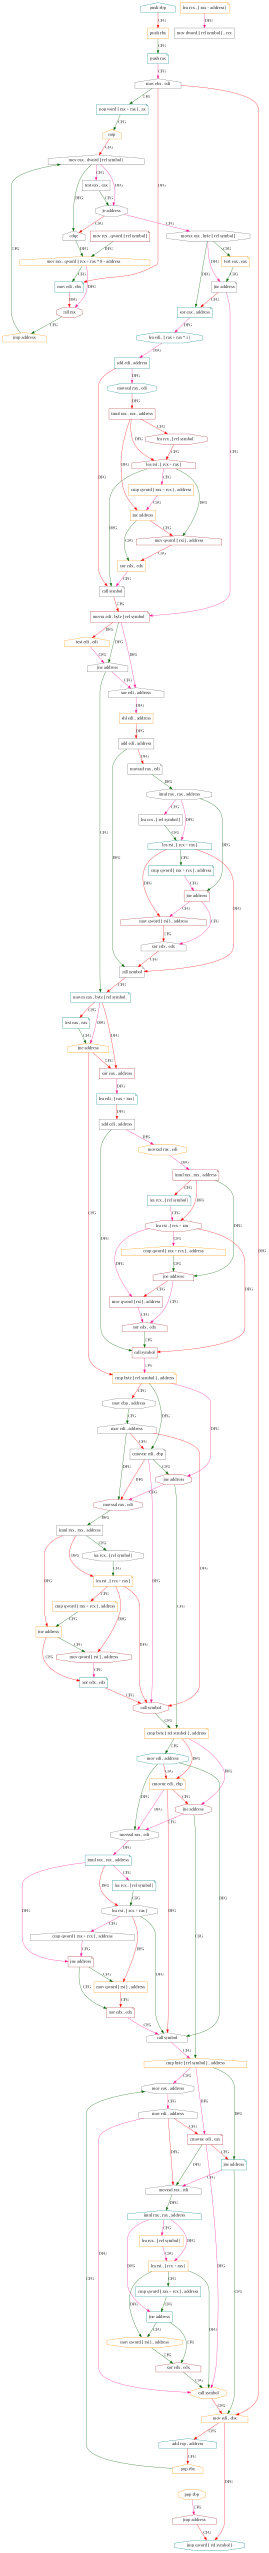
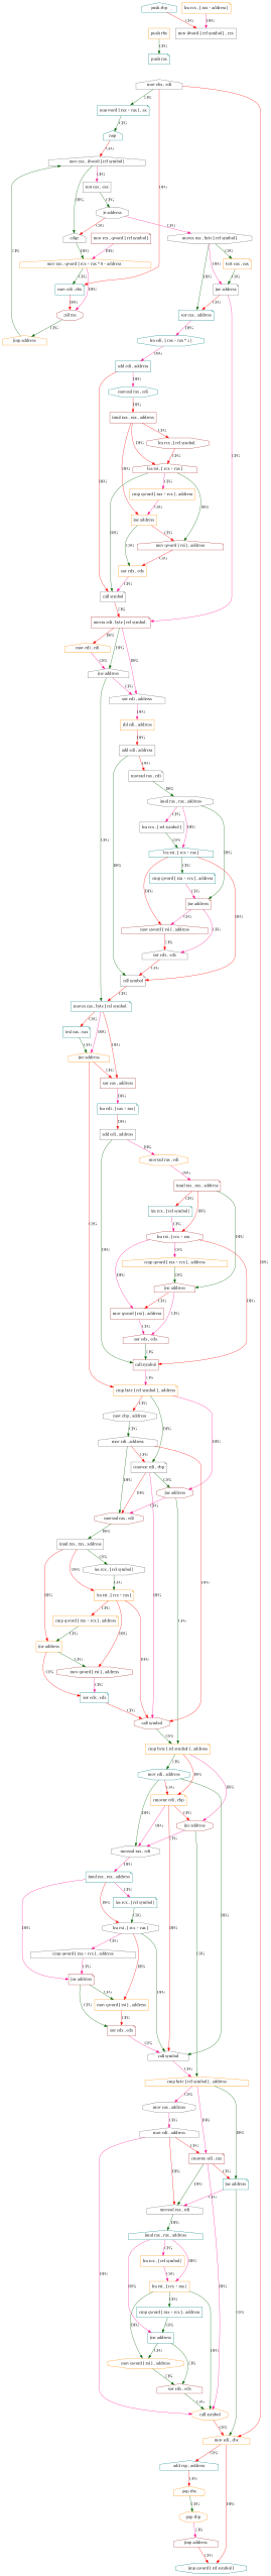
  digraph {
    fontname="Playfair Display"
    node [color=gray40 fontname="Playfair Display" shape=note]
    edge [color=darkgreen fontname="Playfair Display"]
    n1 [color=teal label="push rbp" shape=house]
    n2 [color=darkorange label="push rbx" shape=box]
    n3 [color=teal label="push rax"]
    n4 [label="mov ebx , edi" shape=house]
    n5 [color=teal label="nop word [ rax + rax ] , ax"]
    n6 [color=teal label="mov edi , ebx"]
    n7 [color=darkorange label="mov edi , ebx" shape=house]
-   n8 [color=darkorange label=nop shape=house]
+   n8 [color=teal label=nop shape=house]
    n9 [color=brown label="call rax" shape=octagon]
    n10 [color=teal label="add rsp , address" shape=house]
    n11 [color=teal label="jmp qword [ rel symbol ]" shape=octagon]
    n12 [label="mov eax , dword [ rel symbol ]" shape=house]
    n13 [label=cdqe shape=house]
    n14 [label="test eax , eax" shape=box]
    n15 [label="je address" shape=octagon]
    n16 [color=darkorange label="mov rax , qword [ rcx + rax * 8 - address ]" shape=house]
    n17 [label="movzx eax , byte [ rel symbol ]" shape=octagon]
    n18 [color=darkorange label="test eax , eax"]
    n19 [label="jne address"]
    n20 [color=teal label="xor eax , address"]
    n21 [color=brown label="movzx edi , byte [ rel symbol ]"]
    n22 [color=teal label="lea edi , [ rax + rax * 2 ]" shape=octagon]
-   n23 [color=darkorange label="test edi , edi" shape=house]
+   n23 [color=darkorange label="mov edi , edi" shape=house]
    n24 [label="jne address" shape=house]
    n25 [label="xor edi , address" shape=house]
    n26 [color=teal label="movzx eax , byte [ rel symbol ]"]
    n27 [color=darkorange label="shl edi , address" shape=box]
    n28 [color=teal label="add edi , address" shape=box]
    n29 [color=darkorange label="lea rcx , [ rax - address ]"]
    n30 [label="mov dword [ rel symbol ] , ecx" shape=box]
    n31 [color=brown label="mov rcx , qword [ rel symbol ]"]
    n32 [color=darkorange label="jmp address" shape=house]
    n33 [color=teal label="test eax , eax"]
    n34 [color=darkorange label="jne address" shape=house]
    n35 [color=brown label="xor eax , address" shape=box]
    n36 [color=darkorange label="cmp byte [ rel symbol ] , address"]
    n37 [color=teal label="lea edi , [ rax + rax ]"]
    n38 [label="add edi , address" shape=box]
    n39 [color=teal label="movsxd rax , edi" shape=octagon]
    n40 [label="call symbol"]
    n41 [color=brown label="imul rax , rax , address" shape=box]
    n42 [color=brown label="lea rcx , [ rel symbol ]" shape=octagon]
    n43 [color=brown label="lea rsi , [ rcx + rax ]" shape=house]
    n44 [color=darkorange label="jne address" shape=box]
    n45 [color=darkorange label="cmp qword [ rax + rcx ] , address" shape=box]
    n46 [color=brown label="mov qword [ rsi ] , address" shape=house]
    n47 [color=darkorange label="xor edx , edx" shape=box]
    n48 [label="mov ebp , address" shape=octagon]
    n49 [label="cmovne edi , ebp"]
    n50 [color=brown label="jne address" shape=octagon]
    n51 [label="mov edi , address" shape=house]
    n52 [color=brown label="movsxd rax , edi" shape=octagon]
    n53 [color=brown label="call symbol" shape=octagon]
    n54 [color=darkorange label="cmp byte [ rel symbol ] , address"]
    n55 [label="add edi , address" shape=box]
    n56 [label="movsxd rax , edi"]
    n57 [label="call symbol"]
    n58 [label="imul rax , rax , address" shape=octagon]
    n59 [label="lea rcx , [ rel symbol ]" shape=box]
    n60 [color=teal label="lea rsi , [ rcx + rax ]" shape=house]
    n61 [color=brown label="jne address"]
    n62 [color=teal label="cmp qword [ rax + rcx ] , address"]
    n63 [color=brown label="mov qword [ rsi ] , address" shape=house]
    n64 [label="xor edx , edx" shape=house]
    n65 [label="imul rax , rax , address" shape=box]
    n66 [color=teal label="mov edi , address" shape=octagon]
    n67 [color=darkorange label="cmovne edi , ebp"]
    n68 [color=brown label="jne address" shape=octagon]
    n69 [label="movsxd rax , edi" shape=octagon]
    n70 [label="call symbol" shape=house]
    n71 [color=darkorange label="cmp byte [ rel symbol ] , address" shape=house]
    n72 [label="lea rcx , [ rel symbol ]" shape=octagon]
    n73 [color=darkorange label="lea rsi , [ rcx + rax ]"]
    n74 [color=darkorange label="jne address" shape=box]
    n75 [color=darkorange label="movsxd rax , edi" shape=octagon]
    n76 [color=brown label="call symbol" shape=box]
    n77 [color=brown label="imul rax , rax , address"]
    n78 [color=teal label="lea rcx , [ rel symbol ]"]
    n79 [color=brown label="lea rsi , [ rcx + rax ]" shape=octagon]
    n80 [color=brown label="jne address" shape=house]
    n81 [color=darkorange label="cmp qword [ rax + rcx ] , address" shape=house]
    n82 [color=brown label="mov qword [ rsi ] , address" shape=box]
    n83 [color=brown label="xor edx , edx" shape=house]
    n84 [color=teal label="imul rax , rax , address"]
    n85 [label="mov eax , address" shape=octagon]
    n86 [color=brown label="cmovne edi , eax"]
    n87 [color=teal label="jne address"]
    n88 [label="mov edi , address" shape=house]
    n89 [label="movsxd rax , edi" shape=house]
    n90 [color=darkorange label="call symbol" shape=octagon]
    n91 [color=teal label="lea rcx , [ rel symbol ]"]
    n92 [label="lea rsi , [ rcx + rax ]" shape=octagon]
    n93 [color=brown label="jne address"]
    n94 [color=darkorange label="cmp qword [ rax + rcx ] , address"]
    n95 [color=brown label="mov qword [ rsi ] , address" shape=octagon]
    n96 [color=teal label="xor edx , edx"]
    n97 [color=teal label="imul rax , rax , address" shape=house]
    n98 [color=darkorange label="pop rbx" shape=house]
    n99 [color=darkorange label="lea rcx , [ rel symbol ]" shape=box]
    n100 [color=darkorange label="lea rsi , [ rcx + rax ]" shape=box]
    n101 [color=teal label="jne address" shape=box]
    n102 [label="cmp qword [ rax + rcx ] , address" shape=house]
    n103 [color=darkorange label="mov qword [ rsi ] , address" shape=box]
    n104 [color=brown label="xor edx , edx"]
    n105 [color=darkorange label="pop rbp" shape=octagon]
    n106 [color=brown label="jmp address" shape=house]
    n107 [color=teal label="cmp qword [ rax + rcx ] , address" shape=box]
    n108 [color=darkorange label="mov qword [ rsi ] , address" shape=octagon]
    n109 [color=brown label="xor edx , edx" shape=house]
-   n1 -> n2 [color=red label=CFG]
+   n1 -> n30 [color=red label=CFG]
    n2 -> n3 [label=CFG]
-   n3 -> n4 [color=deeppink label=CFG]
    n4 -> n5 [label=CFG]
    n4 -> n6 [color=red label=DFG]
    n4 -> n7 [color=red label=DFG]
    n5 -> n8 [label=CFG]
    n6 -> n9 [color=red label=DFG]
    n7 -> n10 [color=red label=CFG]
    n7 -> n11 [color=red label=DFG]
    n8 -> n12 [color=red label=CFG]
    n9 -> n32 [label=CFG]
    n10 -> n98 [color=red label=CFG]
    n12 -> n13 [label=DFG]
    n12 -> n14 [color=deeppink label=CFG]
-   n12 -> n15 [color=deeppink label=DFG]
    n13 -> n16 [label=DFG]
    n14 -> n15 [label=CFG]
    n15 -> n13 [color=red label=CFG]
    n15 -> n17 [color=deeppink label=CFG]
    n16 -> n6 [label=CFG]
    n16 -> n9 [color=deeppink label=DFG]
    n17 -> n18 [label=CFG]
    n17 -> n19 [color=deeppink label=DFG]
    n17 -> n20 [label=DFG]
    n18 -> n19 [label=CFG]
    n19 -> n20 [color=red label=CFG]
    n19 -> n21 [color=deeppink label=CFG]
    n20 -> n22 [color=deeppink label=DFG]
    n21 -> n23 [color=red label=DFG]
    n21 -> n24 [label=DFG]
    n21 -> n25 [color=deeppink label=DFG]
    n22 -> n28 [color=deeppink label=DFG]
    n23 -> n24 [color=deeppink label=CFG]
    n24 -> n25 [color=deeppink label=CFG]
    n24 -> n26 [label=CFG]
    n25 -> n27 [color=deeppink label=DFG]
    n26 -> n33 [color=red label=CFG]
    n26 -> n34 [color=deeppink label=DFG]
    n26 -> n35 [color=red label=DFG]
    n27 -> n38 [color=red label=DFG]
    n28 -> n39 [color=deeppink label=DFG]
    n28 -> n40 [color=red label=DFG]
    n29 -> n30 [color=deeppink label=DFG]
-   n31 -> n16 [label=DFG]
+   n31 -> n16 [color=deeppink label=DFG]
    n32 -> n12 [label=CFG]
    n33 -> n34 [label=CFG]
    n34 -> n35 [color=red label=CFG]
    n34 -> n36 [color=red label=CFG]
    n35 -> n37 [color=deeppink label=DFG]
    n36 -> n48 [color=red label=CFG]
    n36 -> n49 [label=DFG]
    n36 -> n50 [color=deeppink label=DFG]
    n37 -> n55 [color=red label=DFG]
    n38 -> n56 [color=red label=DFG]
    n38 -> n57 [label=DFG]
    n39 -> n41 [color=red label=DFG]
    n40 -> n21 [color=red label=CFG]
    n41 -> n42 [color=red label=CFG]
    n41 -> n43 [color=red label=DFG]
    n41 -> n44 [color=red label=DFG]
    n42 -> n43 [color=red label=CFG]
    n43 -> n40 [label=DFG]
    n43 -> n45 [color=deeppink label=CFG]
    n43 -> n46 [label=DFG]
    n44 -> n46 [color=red label=CFG]
    n44 -> n47 [label=CFG]
    n45 -> n44 [color=deeppink label=CFG]
    n46 -> n47 [color=red label=CFG]
    n47 -> n40 [color=deeppink label=CFG]
    n48 -> n51 [label=CFG]
    n49 -> n50 [label=CFG]
    n49 -> n52 [color=red label=DFG]
    n49 -> n53 [color=deeppink label=DFG]
    n50 -> n52 [color=deeppink label=CFG]
    n50 -> n54 [label=CFG]
    n51 -> n49 [color=red label=CFG]
    n51 -> n52 [label=DFG]
    n51 -> n53 [color=red label=DFG]
    n52 -> n65 [label=DFG]
    n53 -> n54 [label=CFG]
    n54 -> n66 [label=CFG]
    n54 -> n67 [color=red label=DFG]
    n54 -> n68 [color=deeppink label=DFG]
    n55 -> n75 [color=deeppink label=DFG]
    n55 -> n76 [label=DFG]
    n56 -> n58 [label=DFG]
    n57 -> n26 [color=red label=CFG]
    n58 -> n59 [color=deeppink label=CFG]
    n58 -> n60 [color=deeppink label=DFG]
    n58 -> n61 [label=DFG]
    n59 -> n60 [label=CFG]
    n60 -> n57 [color=red label=DFG]
    n60 -> n62 [label=CFG]
    n60 -> n63 [color=red label=DFG]
    n61 -> n63 [color=deeppink label=CFG]
    n61 -> n64 [color=deeppink label=CFG]
    n62 -> n61 [color=deeppink label=CFG]
    n63 -> n64 [color=red label=CFG]
    n64 -> n57 [color=red label=CFG]
    n65 -> n72 [label=CFG]
    n65 -> n73 [color=red label=DFG]
    n65 -> n74 [color=red label=DFG]
    n66 -> n67 [color=red label=CFG]
    n66 -> n69 [label=DFG]
    n66 -> n70 [label=DFG]
    n67 -> n68 [color=red label=CFG]
    n67 -> n69 [color=deeppink label=DFG]
    n67 -> n70 [color=red label=DFG]
    n68 -> n69 [color=deeppink label=CFG]
    n68 -> n71 [label=CFG]
    n69 -> n84 [color=deeppink label=DFG]
    n70 -> n71 [color=deeppink label=CFG]
    n71 -> n85 [color=deeppink label=CFG]
    n71 -> n86 [color=deeppink label=DFG]
    n71 -> n87 [label=DFG]
    n72 -> n73 [label=CFG]
    n73 -> n53 [color=red label=DFG]
    n73 -> n94 [color=red label=CFG]
    n73 -> n95 [color=red label=DFG]
    n74 -> n95 [label=CFG]
    n74 -> n96 [color=red label=CFG]
    n75 -> n77 [color=deeppink label=DFG]
    n76 -> n36 [color=deeppink label=CFG]
    n77 -> n78 [color=red label=CFG]
    n77 -> n79 [color=red label=DFG]
    n77 -> n80 [label=DFG]
    n78 -> n79 [color=deeppink label=CFG]
    n79 -> n76 [color=red label=DFG]
    n79 -> n81 [color=deeppink label=CFG]
    n79 -> n82 [color=deeppink label=DFG]
    n80 -> n82 [color=red label=CFG]
    n80 -> n83 [color=deeppink label=CFG]
    n81 -> n80 [label=CFG]
    n82 -> n83 [color=deeppink label=CFG]
    n83 -> n76 [label=CFG]
    n84 -> n91 [color=deeppink label=CFG]
    n84 -> n92 [color=red label=DFG]
    n84 -> n93 [color=deeppink label=DFG]
    n85 -> n88 [color=deeppink label=CFG]
    n86 -> n87 [color=red label=CFG]
    n86 -> n89 [label=DFG]
    n86 -> n90 [color=deeppink label=DFG]
    n87 -> n7 [label=CFG]
    n87 -> n89 [color=deeppink label=CFG]
    n88 -> n86 [color=red label=CFG]
    n88 -> n89 [color=red label=DFG]
    n88 -> n90 [color=deeppink label=DFG]
    n89 -> n97 [label=DFG]
    n90 -> n7 [color=red label=CFG]
    n91 -> n92 [label=CFG]
    n92 -> n70 [label=DFG]
    n92 -> n102 [color=deeppink label=CFG]
    n92 -> n103 [color=red label=DFG]
    n93 -> n103 [label=CFG]
    n93 -> n104 [label=CFG]
    n94 -> n74 [label=CFG]
    n95 -> n96 [color=deeppink label=CFG]
    n96 -> n53 [color=red label=CFG]
    n97 -> n99 [color=deeppink label=CFG]
    n97 -> n100 [color=deeppink label=DFG]
    n97 -> n101 [color=deeppink label=DFG]
-   n98 -> n85 [label=CFG]
+   n98 -> n105 [label=CFG]
    n99 -> n100 [color=deeppink label=CFG]
    n100 -> n90 [label=DFG]
    n100 -> n107 [label=CFG]
    n100 -> n108 [label=DFG]
    n101 -> n108 [label=CFG]
    n101 -> n109 [label=CFG]
    n102 -> n93 [color=deeppink label=CFG]
    n103 -> n104 [color=red label=CFG]
    n104 -> n70 [color=deeppink label=CFG]
    n105 -> n106 [color=deeppink label=CFG]
    n106 -> n11 [color=red label=CFG]
    n107 -> n101 [label=CFG]
    n108 -> n109 [label=CFG]
    n109 -> n90 [label=CFG]
  }
